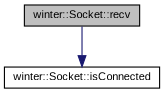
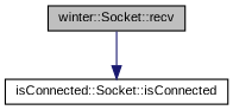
  digraph {
    rankdir=TB
    fontname="Liberation Sans"
    node [color=black fontname="Liberation Sans" fontsize=10 shape=record style=filled]
    n1 [fillcolor=grey75 fontcolor=black height=0.2 label="winter::Socket::recv" width=0.4]
-   n2 [fillcolor=white height=0.2 label="winter::Socket::isConnected" width=0.4]
+   n2 [fillcolor=white height=0.2 label="isConnected::Socket::isConnected" width=0.4]
    n1 -> n2 [color=midnightblue fontname="Liberation Sans" fontsize=10 labelfontname=Helvetica labelfontsize=10 style=solid]
  }
